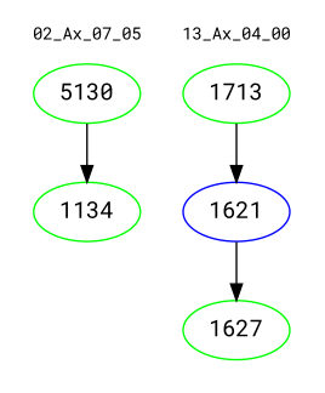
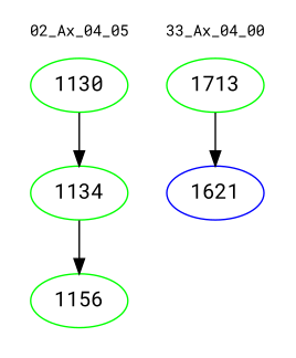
  digraph {
    fontname="Roboto Mono"
    node [color=green fontname="Roboto Mono"]
    edge [color=black fontname="Roboto Mono"]
-   n1 [label=5130]
+   n1 [label=1130]
    n2 [label=1134]
+   n3 [label=1156]
    n4 [label=1713]
    n5 [color=blue label=1621]
-   n6 [label=1627]
    subgraph cluster_1 {
      color=white
      fontsize=10
-     label="02_Ax_07_05"
+     label="02_Ax_04_05"
      n1
      n2
+     n3
    }
    subgraph cluster_2 {
      color=white
      fontsize=10
-     label="13_Ax_04_00"
+     label="33_Ax_04_00"
      n4
      n5
-     n6
    }
    n1 -> n2
+   n2 -> n3
    n4 -> n5
-   n5 -> n6
  }
